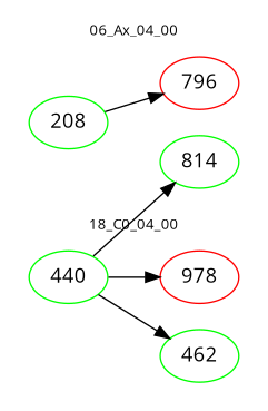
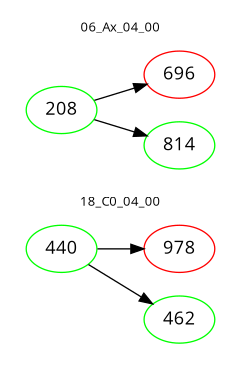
  digraph {
    fontname="Open Sans"
    rankdir=LR
    node [color=green fontname="Open Sans"]
    edge [color=black fontname="Open Sans"]
    n1 [label=208]
-   n2 [color=red label=796]
+   n2 [color=red label=696]
    n3 [label=814]
    n4 [label=440]
    n5 [label=462]
    n6 [color=red label=978]
    subgraph cluster_1 {
      color=white
      fontsize=10
      label="06_Ax_04_00"
      n1
      n2
      n3
    }
    subgraph cluster_2 {
      color=white
      fontsize=10
      label="18_C0_04_00"
      n4
      n5
      n6
    }
    n1 -> n2
-   n4 -> n3
+   n1 -> n3
    n4 -> n5
    n4 -> n6
  }
